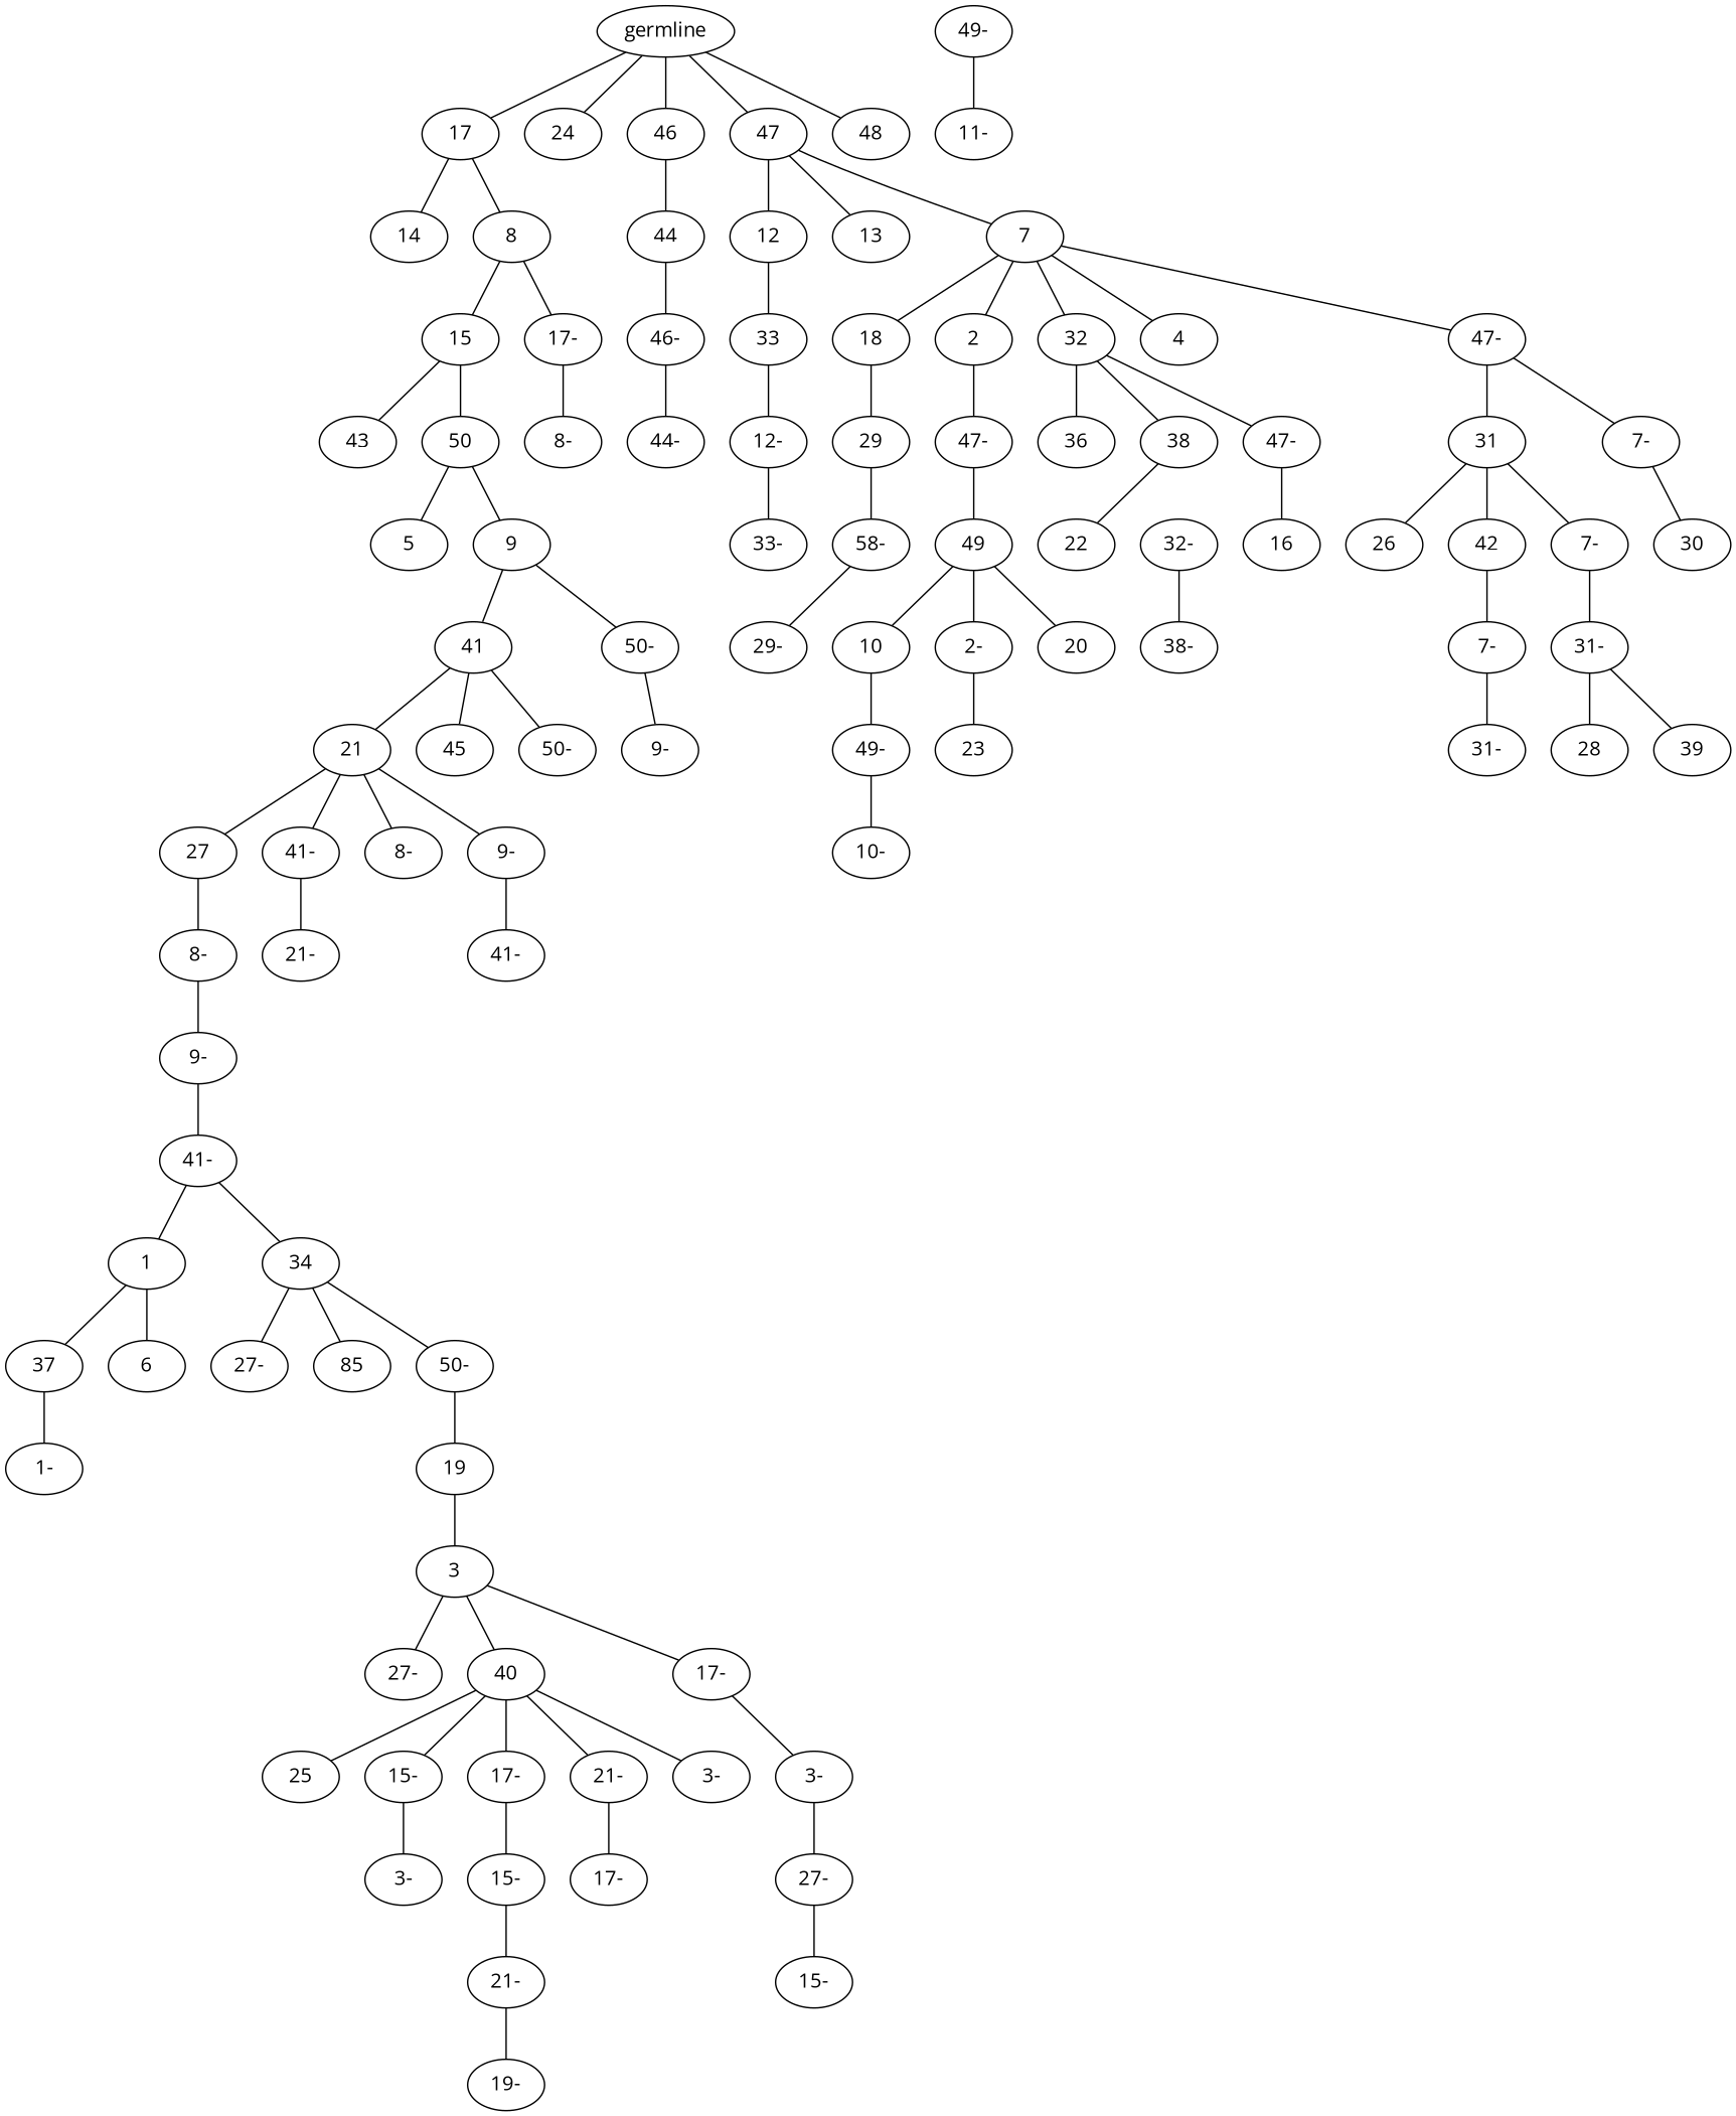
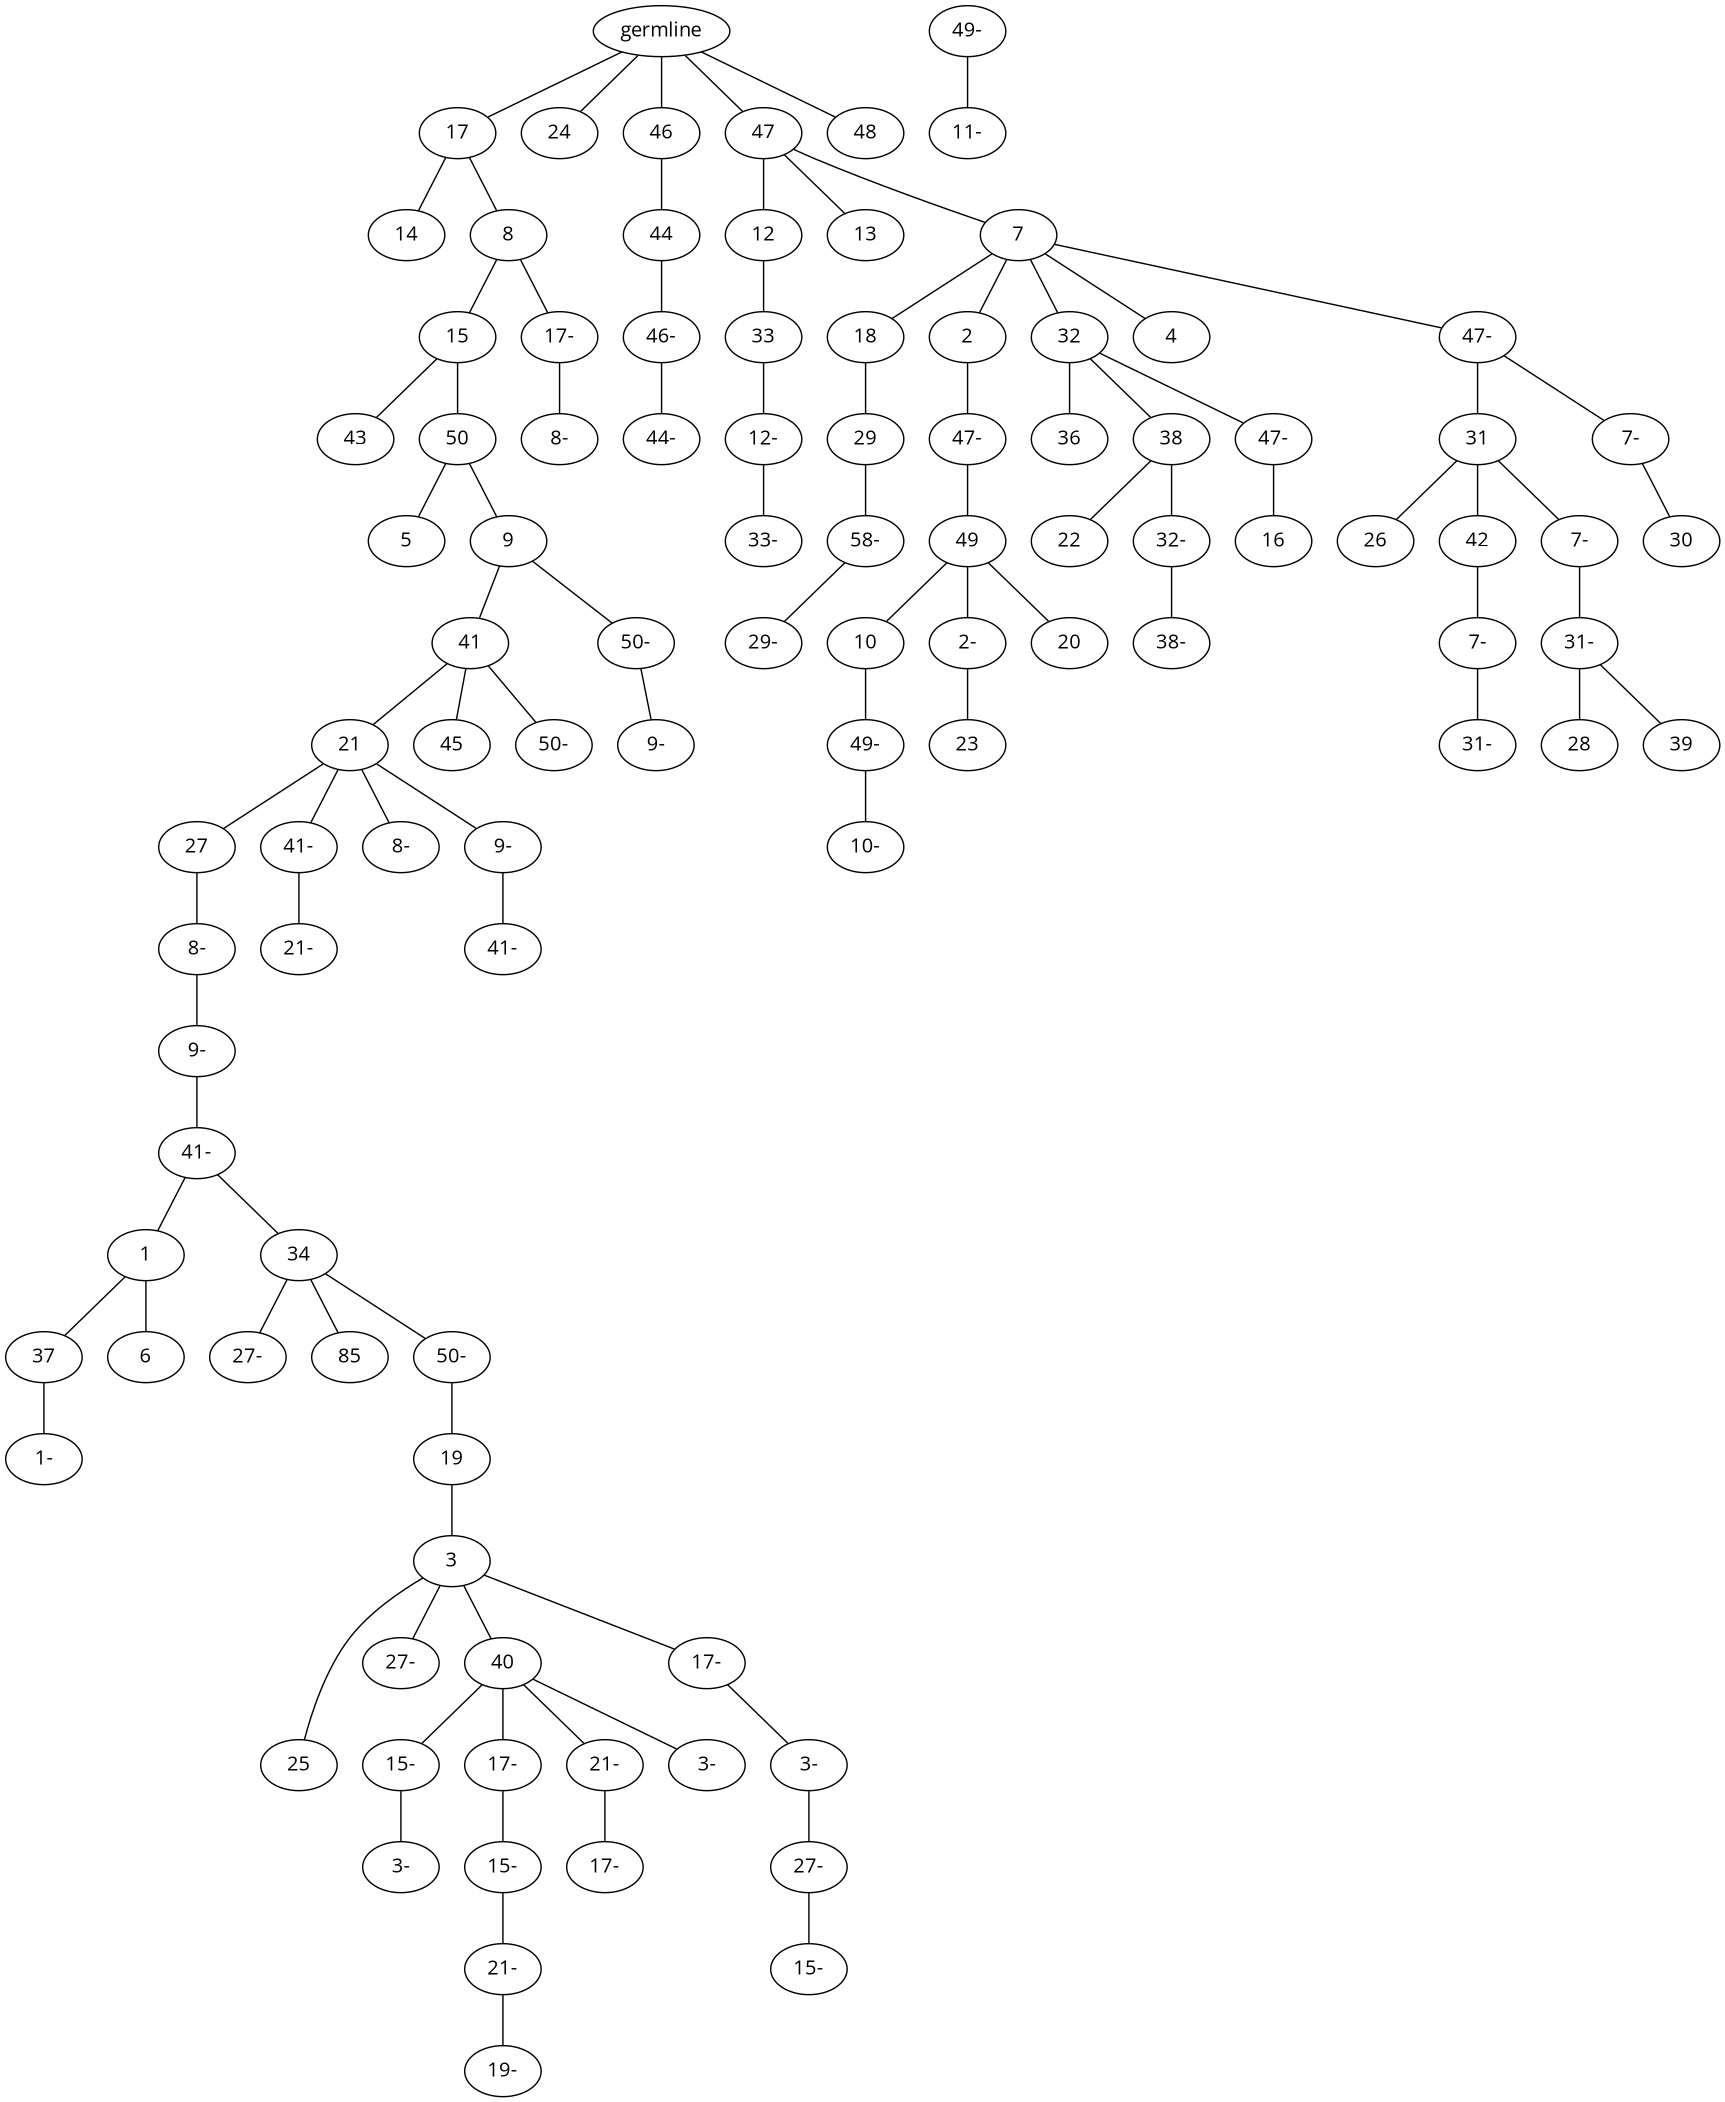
  graph {
    fontname="Open Sans"
    node [fontname="Open Sans"]
    edge [fontname="Open Sans"]
    n1 [label=germline]
    n2 [label=17]
    n3 [label=24]
    n4 [label=46]
    n5 [label=47]
    n6 [label=48]
    n7 [label=14]
    n8 [label=8]
    n9 [label=44]
    n10 [label=12]
    n11 [label=13]
    n12 [label=7]
    n13 [label=15]
    n14 [label="17-"]
    n15 [label=43]
    n16 [label=50]
    n17 [label="8-"]
    n18 [label=5]
    n19 [label=9]
    n20 [label=41]
    n21 [label="50-"]
    n22 [label=21]
    n23 [label=45]
    n24 [label="50-"]
    n25 [label="9-"]
    n26 [label=27]
    n27 [label="41-"]
    n28 [label="8-"]
    n29 [label="9-"]
    n30 [label="8-"]
    n31 [label="21-"]
    n32 [label="41-"]
    n33 [label="9-"]
    n34 [label="41-"]
    n35 [label=1]
    n36 [label=34]
    n37 [label=37]
    n38 [label=6]
    n39 [label="27-"]
    n40 [label=85]
    n41 [label="50-"]
    n42 [label="1-"]
    n43 [label=19]
    n44 [label=3]
    n45 [label=25]
    n46 [label="27-"]
    n47 [label=40]
    n48 [label="17-"]
    n49 [label="15-"]
    n50 [label="17-"]
    n51 [label="21-"]
    n52 [label="3-"]
    n53 [label="3-"]
    n54 [label="3-"]
    n55 [label="15-"]
    n56 [label="17-"]
    n57 [label="21-"]
    n58 [label="19-"]
    n59 [label="27-"]
    n60 [label="15-"]
    n61 [label="46-"]
    n62 [label="44-"]
    n63 [label=33]
    n64 [label=18]
    n65 [label=2]
    n66 [label=32]
    n67 [label=4]
    n68 [label="47-"]
    n69 [label="12-"]
    n70 [label="33-"]
    n71 [label=29]
    n72 [label="47-"]
    n73 [label=36]
    n74 [label=38]
    n75 [label="47-"]
    n76 [label=31]
    n77 [label="7-"]
    n78 [label="58-"]
    n79 [label="29-"]
    n80 [label=49]
    n81 [label=10]
    n82 [label="2-"]
    n83 [label=20]
    n84 [label="49-"]
    n85 [label=23]
    n86 [label="10-"]
    n87 [label="49-"]
    n88 [label="11-"]
    n89 [label=22]
    n90 [label="32-"]
    n91 [label=16]
    n92 [label="38-"]
    n93 [label=26]
    n94 [label=42]
    n95 [label="7-"]
    n96 [label=30]
    n97 [label="7-"]
    n98 [label="31-"]
    n99 [label="31-"]
    n100 [label=28]
    n101 [label=39]
    n1 -- n2
    n1 -- n3
    n1 -- n4
    n1 -- n5
    n1 -- n6
    n2 -- n7
    n2 -- n8
    n4 -- n9
    n5 -- n10
    n5 -- n11
    n5 -- n12
    n8 -- n13
    n8 -- n14
    n9 -- n61
    n10 -- n63
    n12 -- n64
    n12 -- n65
    n12 -- n66
    n12 -- n67
    n12 -- n68
    n13 -- n15
    n13 -- n16
    n14 -- n17
    n16 -- n18
    n16 -- n19
    n19 -- n20
    n19 -- n21
    n20 -- n22
    n20 -- n23
    n20 -- n24
    n21 -- n25
    n22 -- n26
    n22 -- n27
    n22 -- n28
    n22 -- n29
    n26 -- n30
    n27 -- n31
    n29 -- n32
    n30 -- n33
    n33 -- n34
    n34 -- n35
    n34 -- n36
    n35 -- n37
    n35 -- n38
    n36 -- n39
    n36 -- n40
    n36 -- n41
    n37 -- n42
    n41 -- n43
    n43 -- n44
-   n47 -- n45
+   n44 -- n45
    n44 -- n46
    n44 -- n47
    n44 -- n48
    n47 -- n49
    n47 -- n50
    n47 -- n51
    n47 -- n52
    n48 -- n53
    n49 -- n54
    n50 -- n55
    n51 -- n56
    n53 -- n59
    n55 -- n57
    n57 -- n58
    n59 -- n60
    n61 -- n62
    n63 -- n69
    n64 -- n71
    n65 -- n72
    n66 -- n73
    n66 -- n74
    n66 -- n75
    n68 -- n76
    n68 -- n77
    n69 -- n70
    n71 -- n78
    n72 -- n80
    n74 -- n89
+   n74 -- n90
    n75 -- n91
    n76 -- n93
    n76 -- n94
    n76 -- n95
    n77 -- n96
    n78 -- n79
    n80 -- n81
    n80 -- n82
    n80 -- n83
    n81 -- n84
    n82 -- n85
    n84 -- n86
    n87 -- n88
    n90 -- n92
    n94 -- n97
    n95 -- n98
    n97 -- n99
    n98 -- n100
    n98 -- n101
  }
